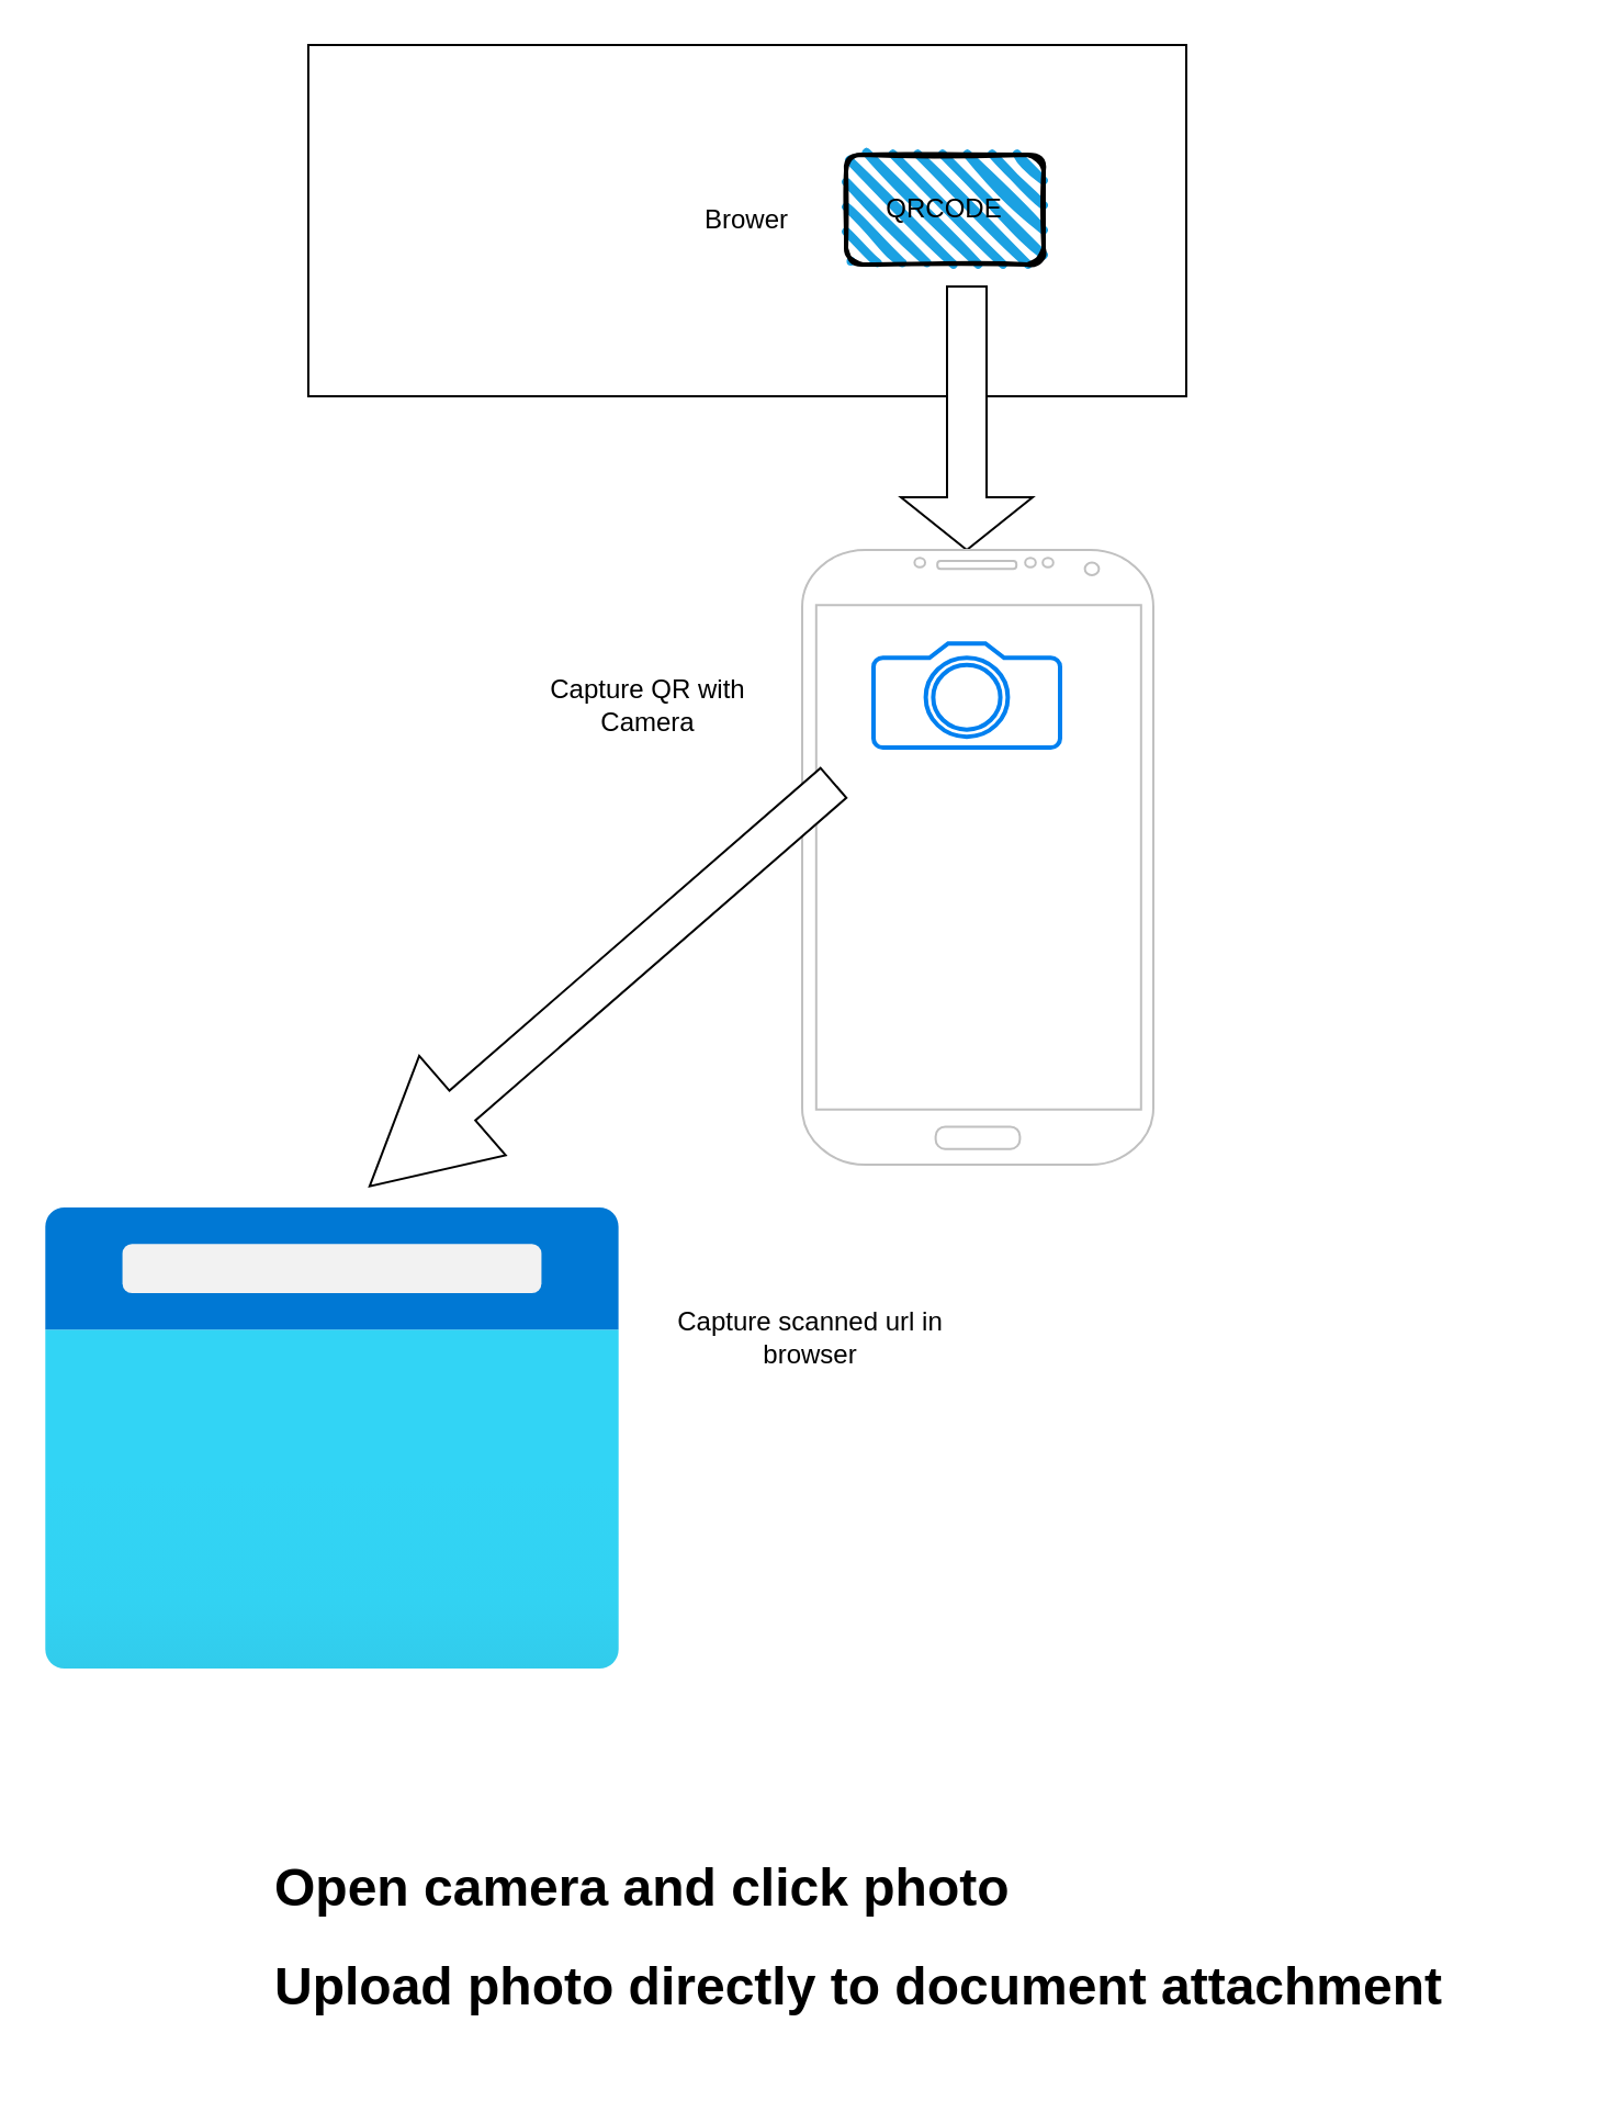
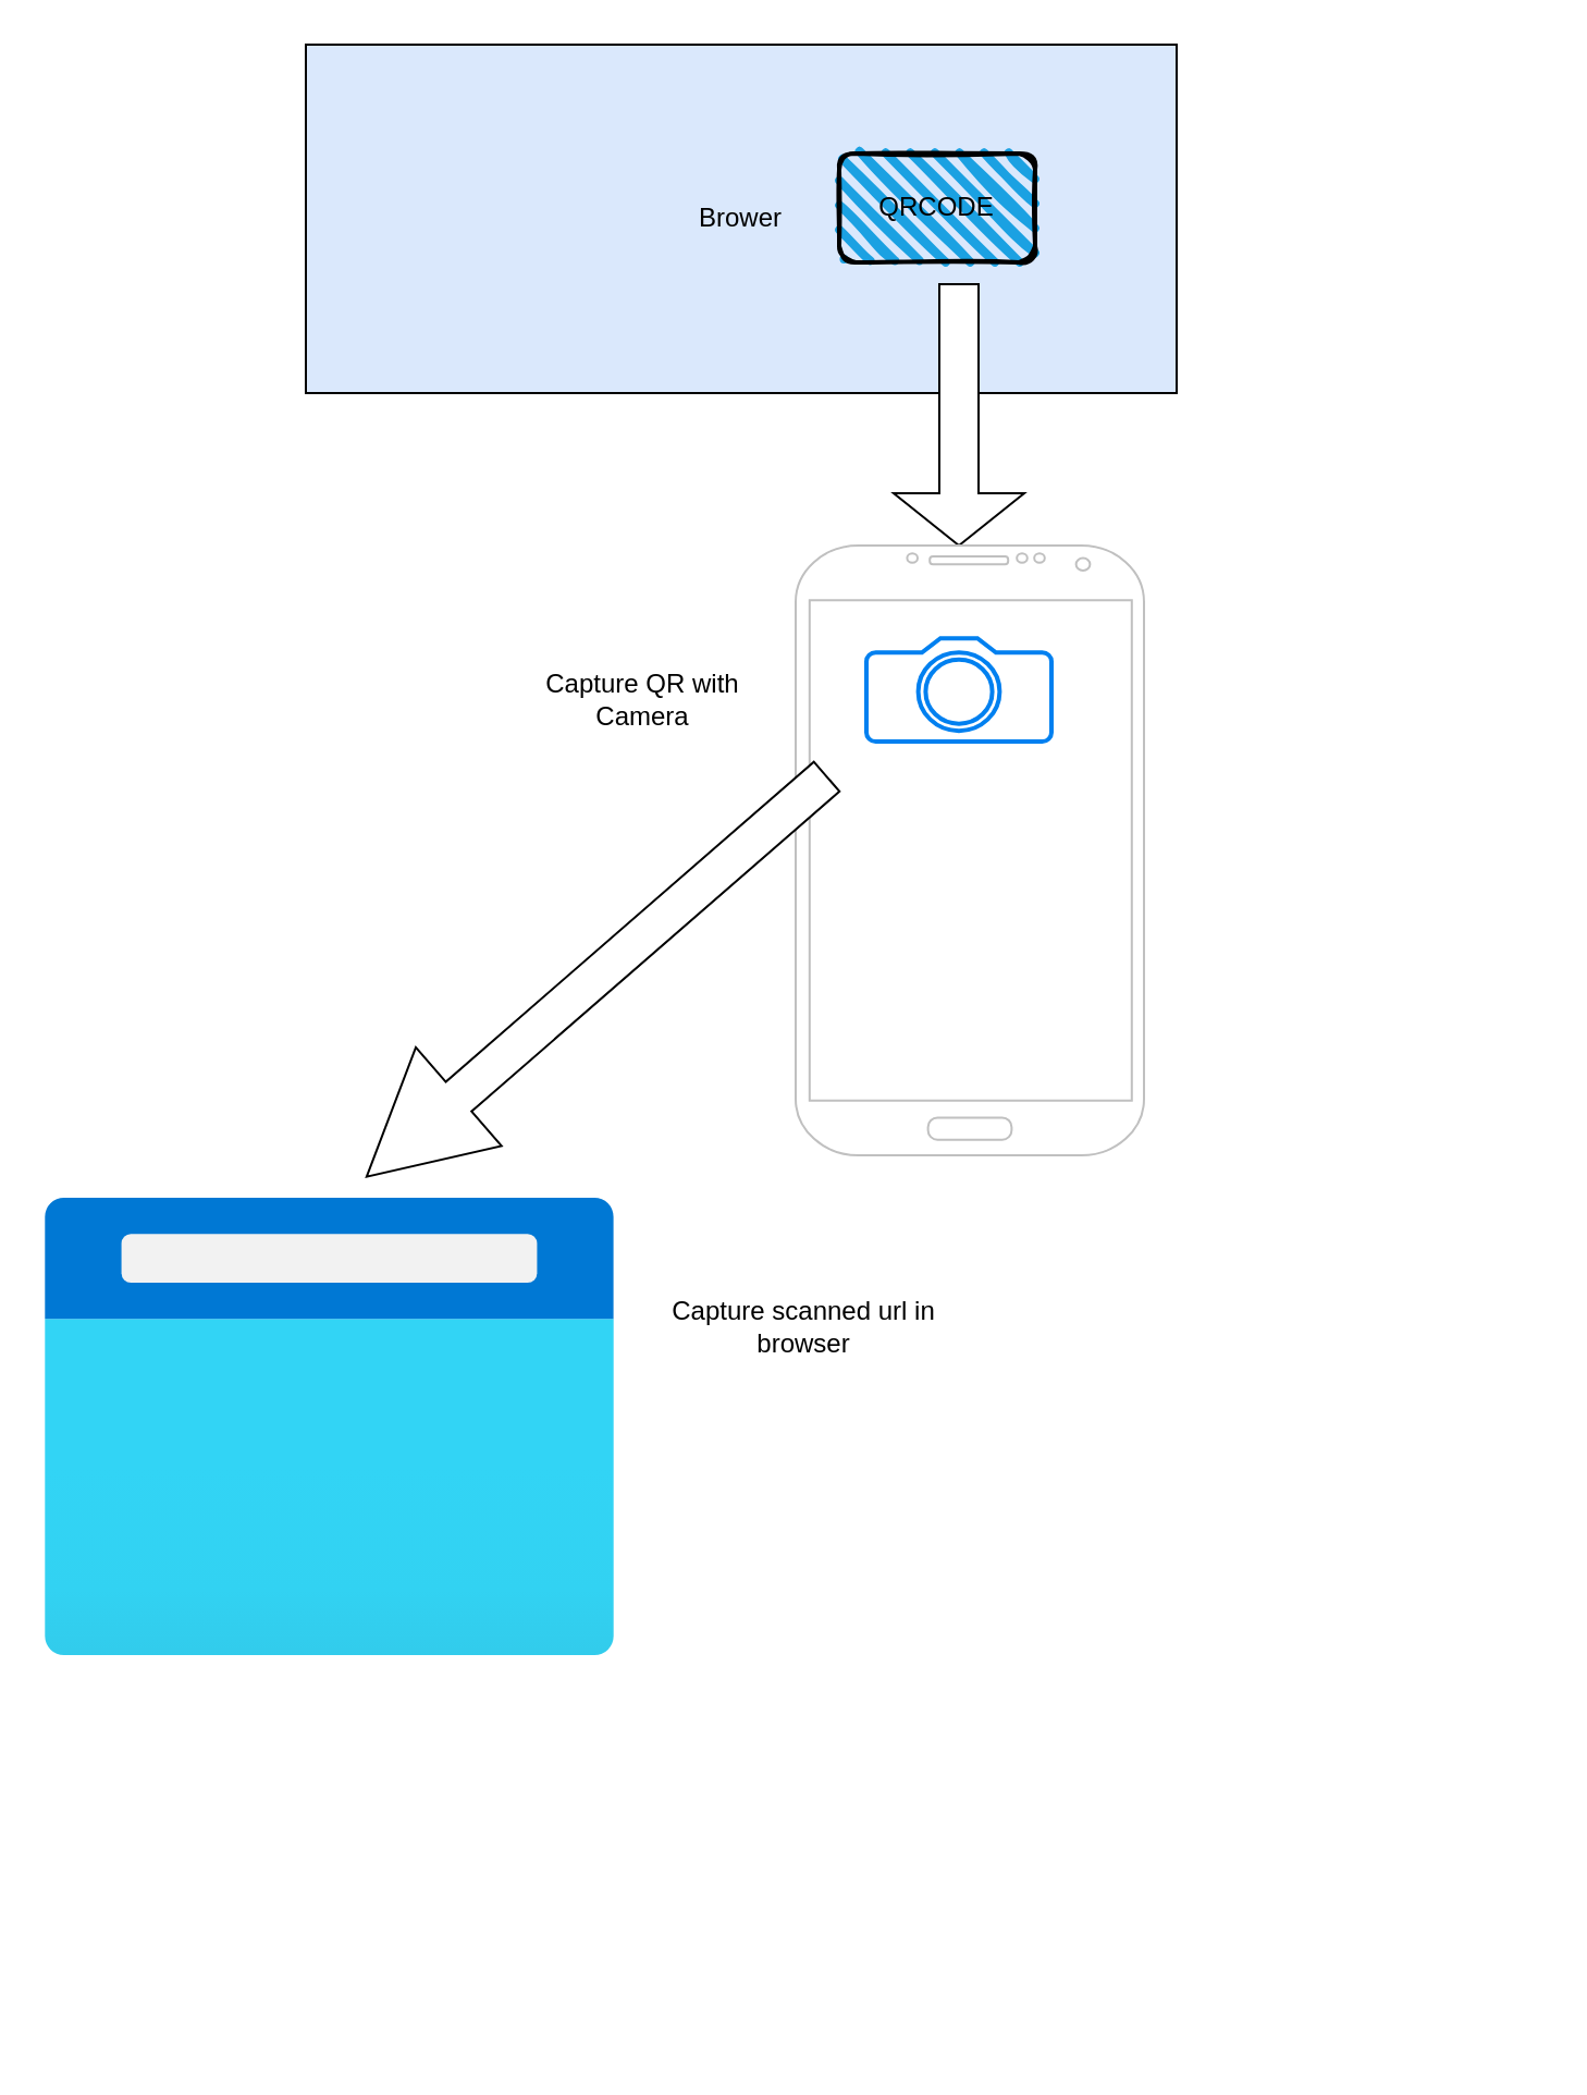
  <mxCell id="0" />
  <mxCell id="1" parent="0" />
- <mxCell id="2" value="Brower&lt;br&gt;" style="rounded=0;whiteSpace=wrap;html=1;" vertex="1" parent="1"><mxGeometry x="140" y="20" width="400" height="160" as="geometry" /></mxCell>
+ <mxCell id="2" value="Brower&lt;br&gt;" style="rounded=0;whiteSpace=wrap;html=1;fillColor=#dae8fc;" vertex="1" parent="1"><mxGeometry x="140" y="20" width="400" height="160" as="geometry" /></mxCell>
  <mxCell id="3" value="" style="shape=singleArrow;direction=south;whiteSpace=wrap;html=1;" vertex="1" parent="1"><mxGeometry x="410" y="130" width="60" height="120" as="geometry" /></mxCell>
  <mxCell id="4" value="&lt;span&gt;QRCODE&lt;/span&gt;" style="rounded=1;whiteSpace=wrap;html=1;strokeWidth=2;fillWeight=4;hachureGap=8;hachureAngle=45;fillColor=#1ba1e2;sketch=1;" vertex="1" parent="1"><mxGeometry x="385" y="70" width="90" height="50" as="geometry" /></mxCell>
  <mxCell id="5" value="" style="verticalLabelPosition=bottom;verticalAlign=top;html=1;shadow=0;dashed=0;strokeWidth=1;shape=mxgraph.android.phone2;strokeColor=#c0c0c0;" vertex="1" parent="1"><mxGeometry x="365" y="250" width="160" height="280" as="geometry" /></mxCell>
  <mxCell id="6" value="" style="aspect=fixed;html=1;points=[];align=center;image;fontSize=12;image=img/lib/azure2/general/Browser.svg;" vertex="1" parent="1"><mxGeometry x="20" y="550" width="262.5" height="210" as="geometry" /></mxCell>
  <mxCell id="7" value="" style="html=1;verticalLabelPosition=bottom;align=center;labelBackgroundColor=#ffffff;verticalAlign=top;strokeWidth=2;strokeColor=#0080F0;shadow=0;dashed=0;shape=mxgraph.ios7.icons.camera;" vertex="1" parent="1"><mxGeometry x="397.5" y="292.6" width="85" height="47.4" as="geometry" /></mxCell>
  <mxCell id="8" value="Capture QR with Camera" style="text;html=1;strokeColor=none;fillColor=none;align=center;verticalAlign=middle;whiteSpace=wrap;rounded=0;" vertex="1" parent="1"><mxGeometry x="230" y="292.6" width="130" height="57.4" as="geometry" /></mxCell>
  <mxCell id="9" value="" style="shape=singleArrow;direction=south;whiteSpace=wrap;html=1;rotation=49;" vertex="1" parent="1"><mxGeometry x="243.59" y="307.96" width="60" height="280" as="geometry" /></mxCell>
  <mxCell id="10" value="Capture scanned url in browser" style="text;html=1;strokeColor=none;fillColor=none;align=center;verticalAlign=middle;whiteSpace=wrap;rounded=0;" vertex="1" parent="1"><mxGeometry x="303.59" y="580" width="130" height="57.4" as="geometry" /></mxCell>
- <mxCell id="11" value="&lt;h1&gt;Open camera and click photo&lt;/h1&gt;&lt;div&gt;&lt;h1&gt;Upload photo directly to document attachment&lt;/h1&gt;&lt;/div&gt;&lt;p&gt;&lt;br&gt;&lt;/p&gt;" style="text;html=1;strokeColor=none;fillColor=none;spacing=5;spacingTop=-20;whiteSpace=wrap;overflow=hidden;rounded=0;" vertex="1" parent="1"><mxGeometry x="120" y="840" width="586.41" height="100" as="geometry" /></mxCell>
